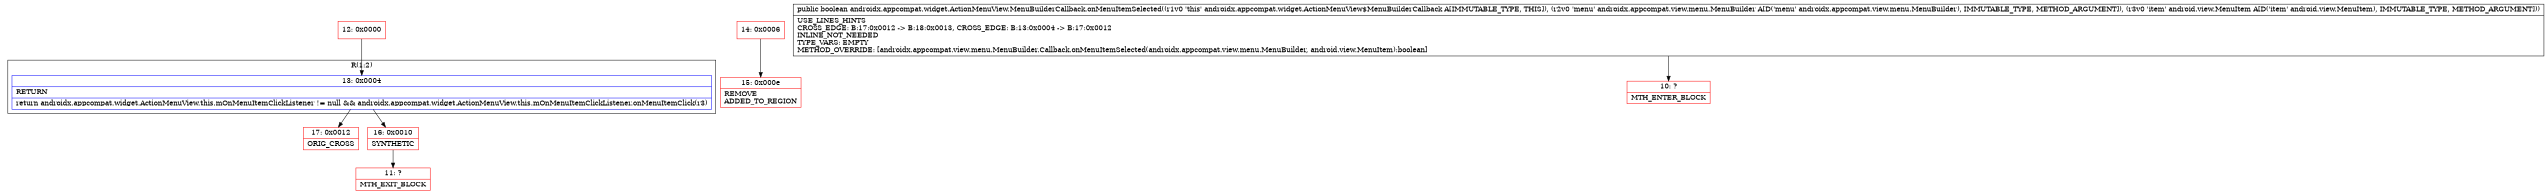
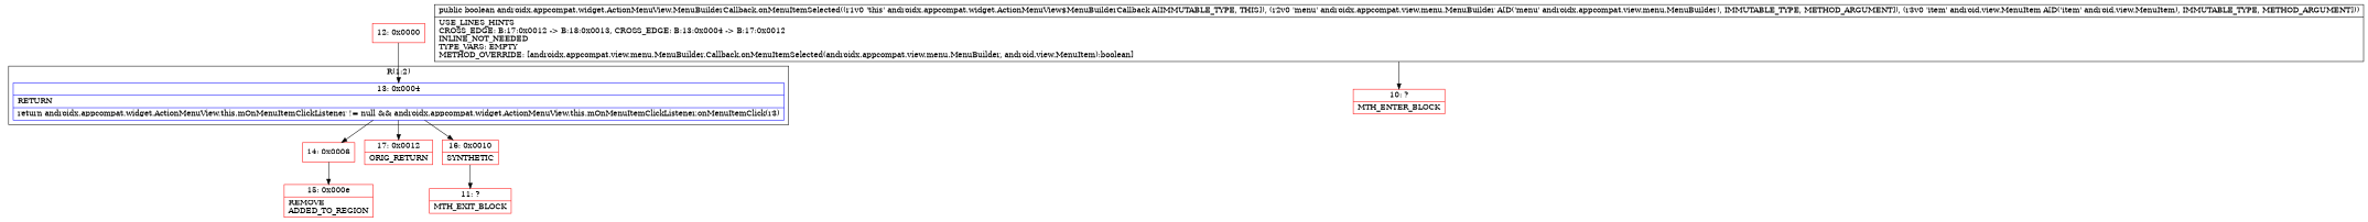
  digraph {
    node [color=red shape=record]
    n1 [color=blue label="{13\:\ 0x0004|RETURN\l|return androidx.appcompat.widget.ActionMenuView.this.mOnMenuItemClickListener != null && androidx.appcompat.widget.ActionMenuView.this.mOnMenuItemClickListener.onMenuItemClick(r3)\l}"]
    n2 [label="{14\:\ 0x0006}"]
-   n3 [label="{17\:\ 0x0012|ORIG_CROSS\l}"]
+   n3 [label="{17\:\ 0x0012|ORIG_RETURN\l}"]
    n4 [label="{16\:\ 0x0010|SYNTHETIC\l}"]
    n5 [label="{15\:\ 0x000e|REMOVE\lADDED_TO_REGION\l}"]
    n6 [label="{10\:\ ?|MTH_ENTER_BLOCK\l}"]
    n7 [label="{12\:\ 0x0000}"]
    n8 [label="{11\:\ ?|MTH_EXIT_BLOCK\l}"]
    n9 [label="{public boolean androidx.appcompat.widget.ActionMenuView.MenuBuilderCallback.onMenuItemSelected((r1v0 'this' androidx.appcompat.widget.ActionMenuView$MenuBuilderCallback A[IMMUTABLE_TYPE, THIS]), (r2v0 'menu' androidx.appcompat.view.menu.MenuBuilder A[D('menu' androidx.appcompat.view.menu.MenuBuilder), IMMUTABLE_TYPE, METHOD_ARGUMENT]), (r3v0 'item' android.view.MenuItem A[D('item' android.view.MenuItem), IMMUTABLE_TYPE, METHOD_ARGUMENT]))  | USE_LINES_HINTS\lCROSS_EDGE: B:17:0x0012 \-\> B:18:0x0013, CROSS_EDGE: B:13:0x0004 \-\> B:17:0x0012\lINLINE_NOT_NEEDED\lTYPE_VARS: EMPTY\lMETHOD_OVERRIDE: [androidx.appcompat.view.menu.MenuBuilder.Callback.onMenuItemSelected(androidx.appcompat.view.menu.MenuBuilder, android.view.MenuItem):boolean]\l}" color=""]
    subgraph cluster_1 {
      label="R(1:2)"
      n1
    }
+   n1 -> n2
    n1 -> n3
    n1 -> n4
    n2 -> n5
    n4 -> n8
    n7 -> n1
    n9 -> n6
  }
